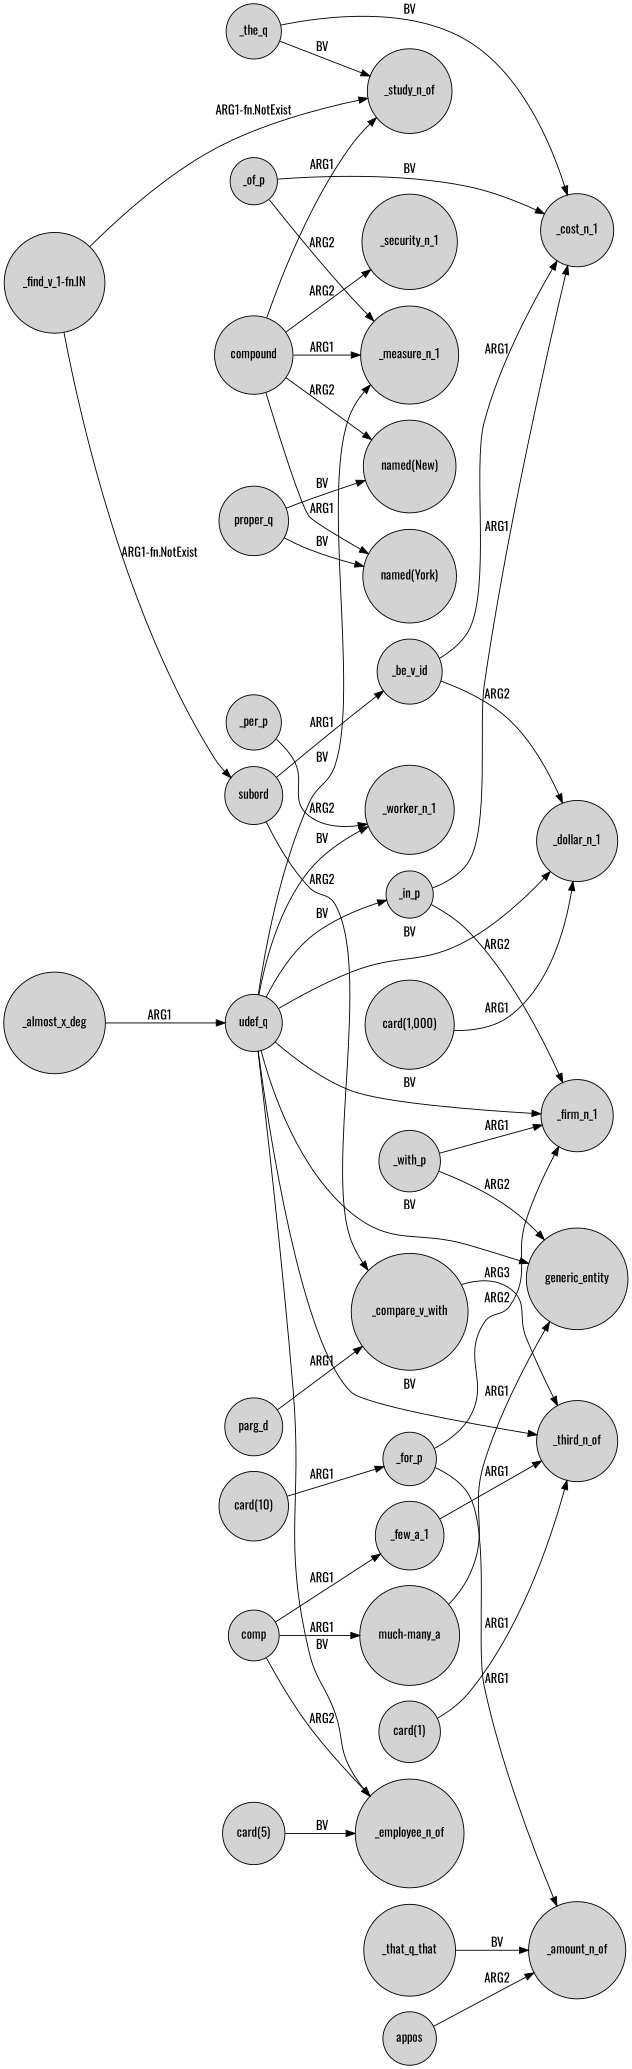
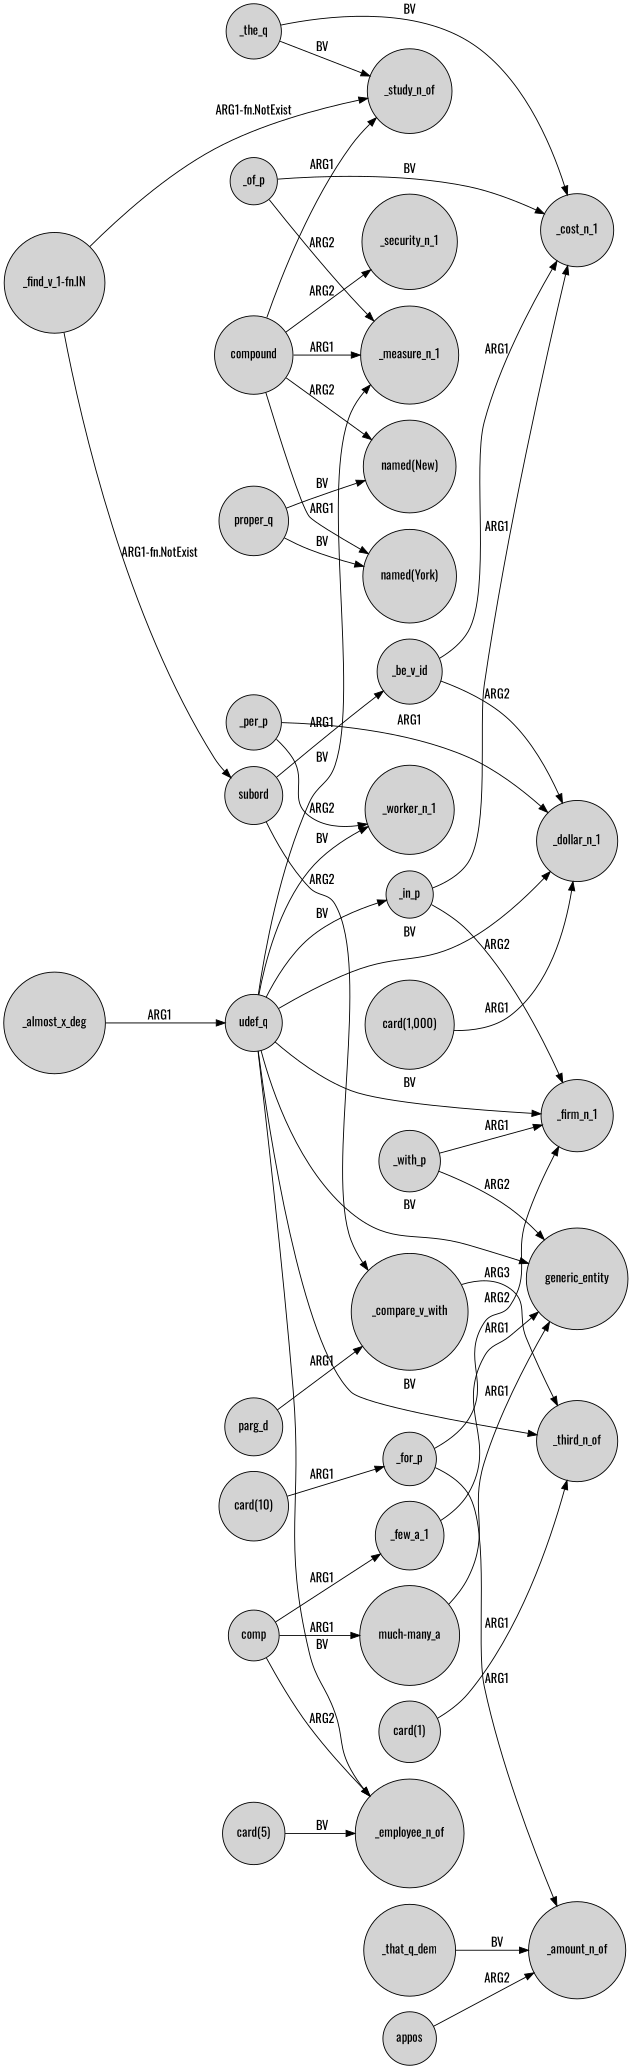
  digraph {
    fontname=Oswald
    rankdir=LR
    node [fontname=Oswald shape=circle style=filled]
    edge [fontname=Oswald]
    _the_q
    _study_n_of
    _cost_n_1
    subord
    _be_v_id
    _compare_v_with
    _dollar_n_1
    _third_n_of
    appos
    _amount_n_of
    compound
    "named(New)"
    _measure_n_1
    _security_n_1
    "named(York)"
    _in_p
    _firm_n_1
    udef_q
    generic_entity
    _employee_n_of
    _worker_n_1
-   _that_q_dem [label=_that_q_that]
+   _that_q_dem
    _of_p
    proper_q
    "much-many_a"
    "card(5)"
    _with_p
    "_find_v_1-fn.IN"
    _almost_x_deg
    parg_d
    "card(1,000)"
    comp
    _few_a_1
    _per_p
    "card(1)"
    _for_p
    "card(10)"
    _the_q -> _study_n_of [label=BV]
    _the_q -> _cost_n_1 [label=BV]
    subord -> _be_v_id [label=ARG1]
    subord -> _compare_v_with [label=ARG2]
    _be_v_id -> _cost_n_1 [label=ARG1]
    _be_v_id -> _dollar_n_1 [label=ARG2]
    _compare_v_with -> _third_n_of [label=ARG3]
    appos -> _amount_n_of [label=ARG2]
    compound -> _study_n_of [label=ARG1]
    compound -> "named(New)" [label=ARG2]
    compound -> _measure_n_1 [label=ARG1]
    compound -> _security_n_1 [label=ARG2]
    compound -> "named(York)" [label=ARG1]
    _in_p -> _cost_n_1 [label=ARG1]
    _in_p -> _firm_n_1 [label=ARG2]
    udef_q -> _dollar_n_1 [label=BV]
    udef_q -> _third_n_of [label=BV]
    udef_q -> _measure_n_1 [label=BV]
    udef_q -> _in_p [label=BV]
    udef_q -> _firm_n_1 [label=BV]
    udef_q -> generic_entity [label=BV]
    udef_q -> _employee_n_of [label=BV]
    udef_q -> _worker_n_1 [label=BV]
    _that_q_dem -> _amount_n_of [label=BV]
    _of_p -> _cost_n_1 [label=BV]
    _of_p -> _measure_n_1 [label=ARG2]
    proper_q -> "named(New)" [label=BV]
    proper_q -> "named(York)" [label=BV]
    "much-many_a" -> generic_entity [label=ARG1]
    "card(5)" -> _employee_n_of [label=BV]
    _with_p -> _firm_n_1 [label=ARG1]
    _with_p -> generic_entity [label=ARG2]
    "_find_v_1-fn.IN" -> _study_n_of [label="ARG1-fn.NotExist"]
    "_find_v_1-fn.IN" -> subord [label="ARG1-fn.NotExist"]
    _almost_x_deg -> udef_q [label=ARG1]
    parg_d -> _compare_v_with [label=ARG1]
    "card(1,000)" -> _dollar_n_1 [label=ARG1]
    comp -> _employee_n_of [label=ARG2]
    comp -> "much-many_a" [label=ARG1]
    comp -> _few_a_1 [label=ARG1]
-   _few_a_1 -> _third_n_of [label=ARG1]
+   _few_a_1 -> generic_entity [label=ARG1]
+   _per_p -> _dollar_n_1 [label=ARG1]
    _per_p -> _worker_n_1 [label=ARG2]
    "card(1)" -> _third_n_of [label=ARG1]
    _for_p -> _amount_n_of [label=ARG1]
    _for_p -> _firm_n_1 [label=ARG2]
    "card(10)" -> _for_p [label=ARG1]
  }
